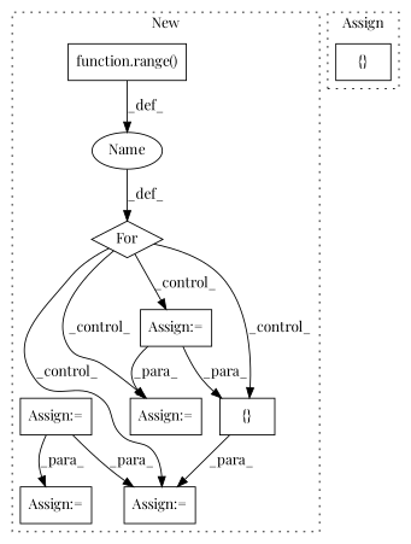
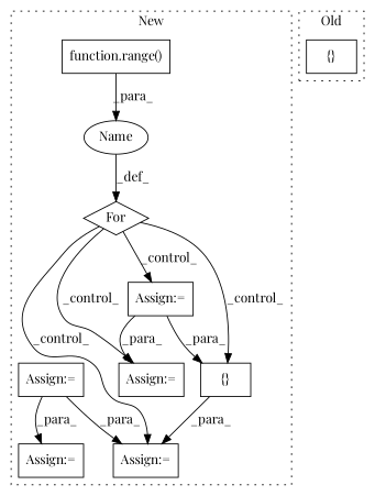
  digraph {
    fontname="Playfair Display"
    node [a=68 fontname="Playfair Display" l=3 shape=box]
    edge [fontname="Playfair Display"]
    n1 [a=75 l="6,1" label="function.range()" s="3221,3237"]
    n2 [a=107 l="4,5" label=For s="3212,3238" shape=diamond]
    n3 [l=4 label="Assign:=" s=3290]
    n4 [a=87 l=1 label=Name s=3216 shape=ellipse]
    n5 [label="Assign:=" s=3117]
    n6 [label="Assign:=" s=3346]
    n7 [l=4 label="Assign:=" s=3449]
    n8 [a=59 l="1,0" label="{}" s="3294,3335"]
    n9 [label="Assign:=" s=3250]
    n10 [a=59 l="2,1" label="{}" s="4749,4749"]
    subgraph cluster_1 {
      label=New
      style=dotted
      n1
      n2
      n3
      n4
      n5
      n6
      n7
      n8
      n9
    }
    subgraph cluster_2 {
-     label=Assign
+     label=Old
      style=dotted
      n10
    }
-   n1 -> n4 [label=_def_]
+   n1 -> n4 [label=_para_]
    n2 -> n3 [label=_control_]
    n2 -> n6 [label=_control_]
    n2 -> n8 [label=_control_]
    n2 -> n9 [label=_control_]
    n4 -> n2 [label=_def_]
    n5 -> n3 [label=_para_]
    n5 -> n7 [label=_para_]
    n8 -> n3 [label=_para_]
    n9 -> n6 [label=_para_]
    n9 -> n8 [label=_para_]
  }
